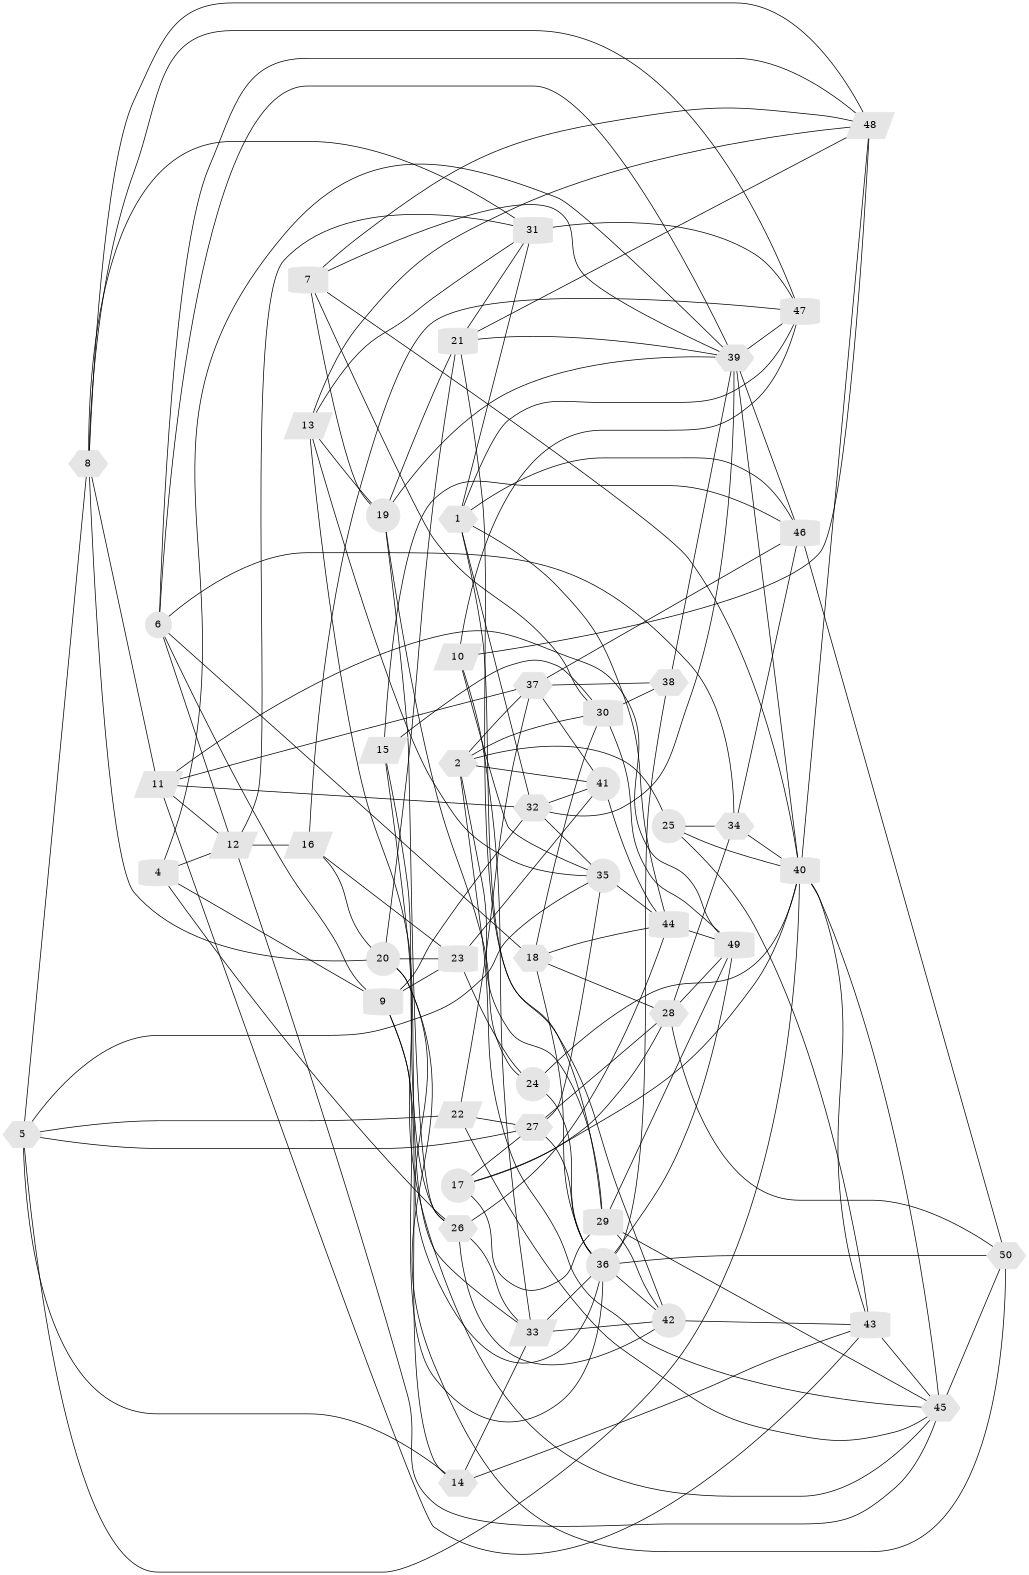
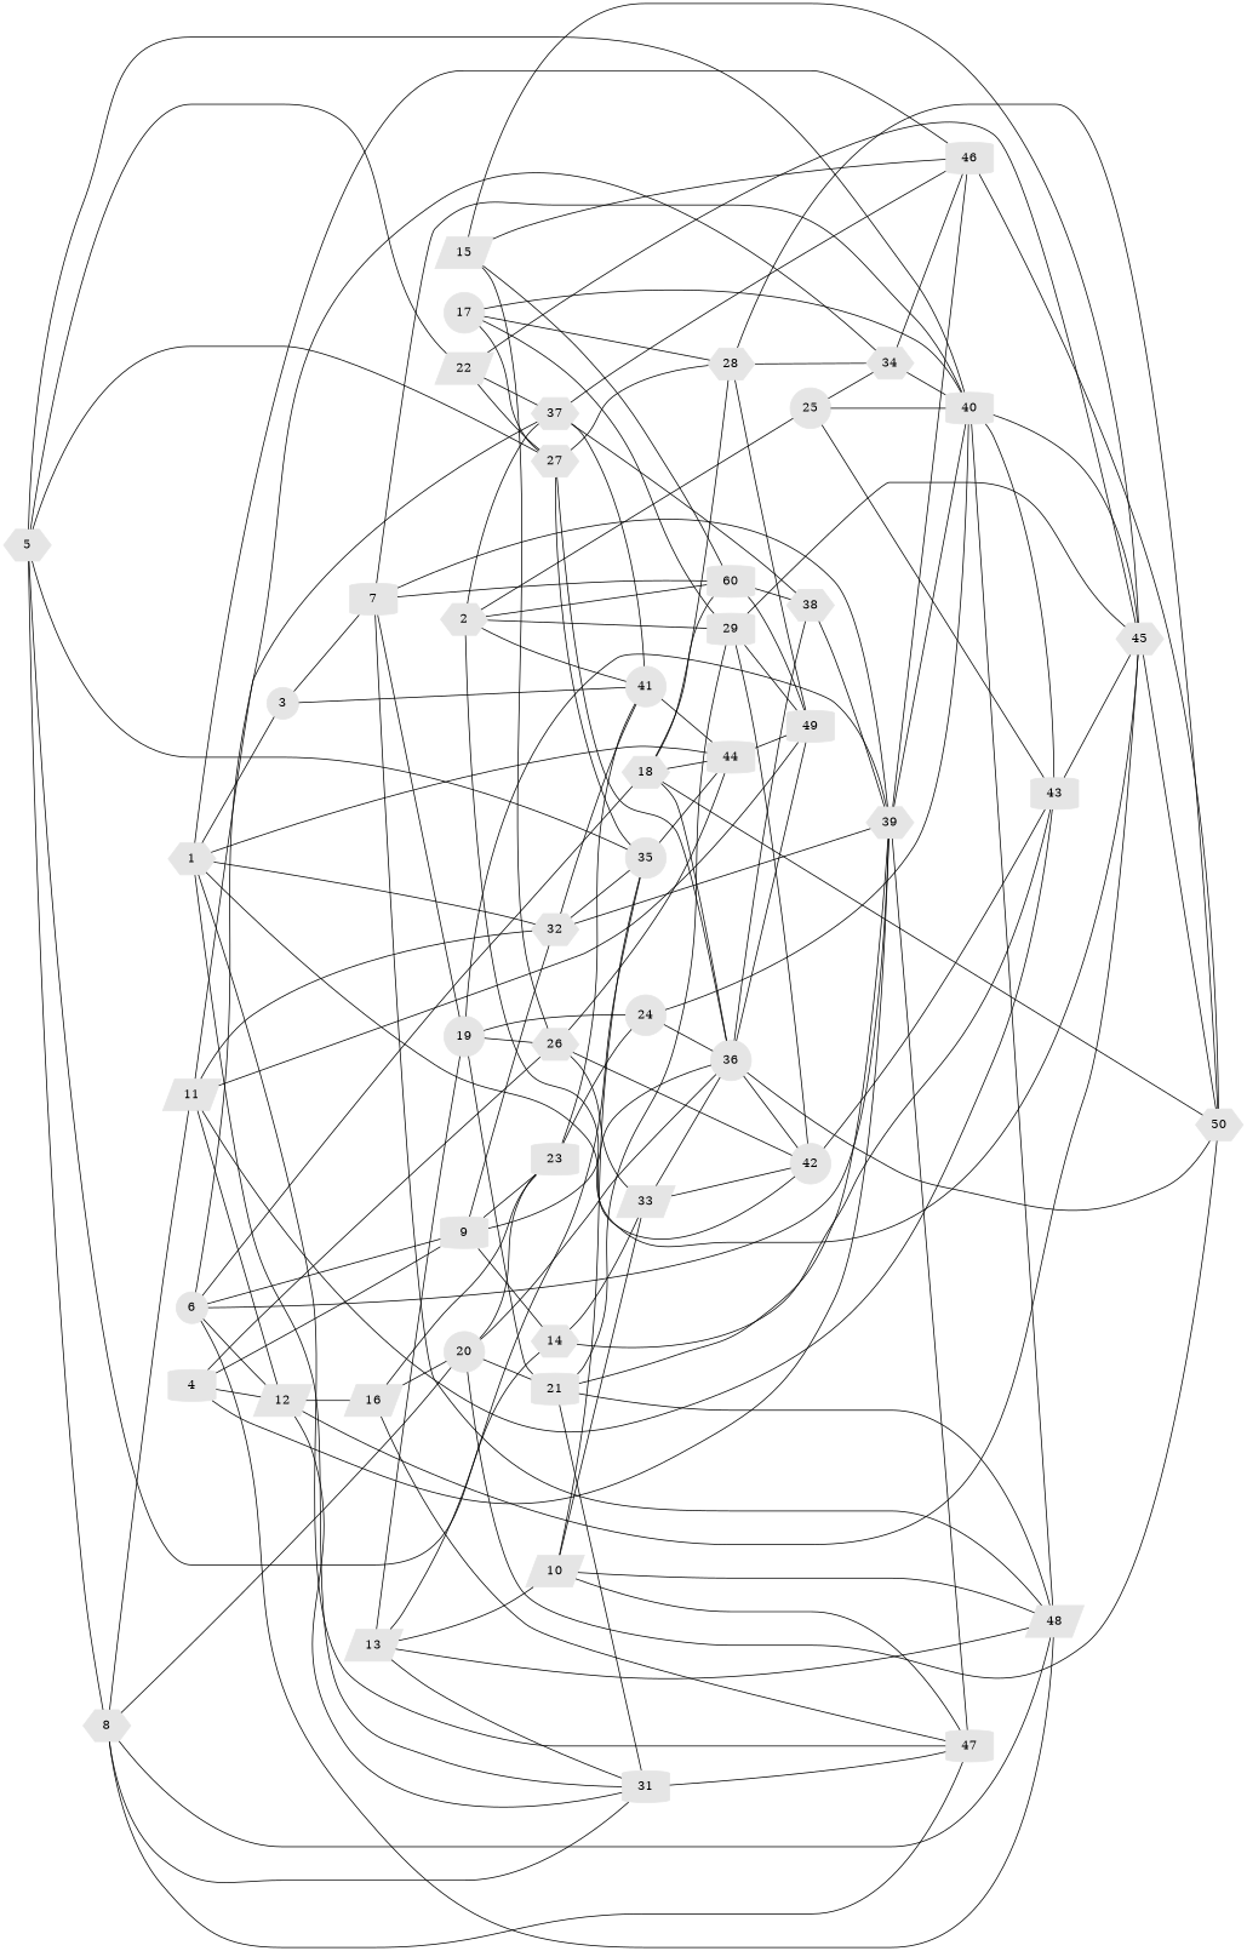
  graph {
    rankdir=LR
    node [color=gray90 shape=hexagon style=filled]
    edge [weight=1.0]
+   3 [shape=circle]
    1
    31 [shape=cylinder]
    32
    42 [shape=circle]
    44 [shape=cylinder]
    47 [shape=cylinder]
    46 [shape=cylinder]
    41 [shape=circle]
    7 [shape=cylinder]
    39
    35 [shape=circle]
    43 [shape=cylinder]
    49 [shape=cylinder]
    25 [shape=circle]
    2
    29 [shape=cylinder]
-   30 [shape=cylinder]
+   30 [shape=cylinder label=60]
    37
    45
    40 [shape=cylinder]
    34
    38
    50
    48 [shape=parallelogram]
    19 [shape=circle]
    4 [shape=cylinder]
    9 [shape=cylinder]
    12 [shape=parallelogram]
    26
    14
    23 [shape=cylinder]
    36 [shape=circle]
    16 [shape=parallelogram]
    33 [shape=parallelogram]
    5
    8
    22 [shape=parallelogram]
    27
    11 [shape=parallelogram]
    20 [shape=circle]
    28
    6 [shape=circle]
    18
    21 [shape=cylinder]
    24 [shape=circle]
    10 [shape=parallelogram]
    13 [shape=parallelogram]
    15 [shape=parallelogram]
    17 [shape=circle]
+   3 -- 41
+   3 -- 7
+   1 -- 3
    1 -- 31
    1 -- 32
    1 -- 42
    1 -- 44
    1 -- 47
    1 -- 46
    31 -- 47
    32 -- 41
    32 -- 39
    32 -- 35
    42 -- 43
    44 -- 49
    46 -- 50
    41 -- 44
    7 -- 39
    7 -- 30
    7 -- 40
    7 -- 48
    7 -- 19
    39 -- 47
    39 -- 46
    39 -- 40
    35 -- 44
    43 -- 45
    25 -- 43
    25 -- 40
    25 -- 34
    2 -- 41
    2 -- 25
    2 -- 29
    2 -- 30
    2 -- 37
    2 -- 45
    29 -- 42
    29 -- 49
    29 -- 45
    30 -- 49
    30 -- 38
    37 -- 46
    37 -- 41
    37 -- 38
    45 -- 50
    40 -- 43
    40 -- 45
    40 -- 48
    34 -- 46
    34 -- 40
    38 -- 39
    19 -- 39
    19 -- 26
    19 -- 21
    19 -- 24
    4 -- 39
    4 -- 9
    4 -- 12
    4 -- 26
    9 -- 32
    9 -- 14
    9 -- 23
    9 -- 36
    12 -- 31
    12 -- 45
    12 -- 16
    26 -- 42
    26 -- 44
    26 -- 33
    14 -- 43
    14 -- 33
    23 -- 41
    23 -- 24
    36 -- 42
    36 -- 49
    36 -- 38
    36 -- 50
    16 -- 47
    16 -- 23
    16 -- 20
    33 -- 42
    33 -- 36
    5 -- 35
    5 -- 40
    5 -- 14
    5 -- 8
    5 -- 22
    5 -- 27
    8 -- 31
    8 -- 47
    8 -- 48
    8 -- 11
    8 -- 20
    22 -- 37
    22 -- 45
    22 -- 27
    27 -- 35
    27 -- 36
    27 -- 28
    11 -- 32
    11 -- 43
    11 -- 49
    11 -- 37
    11 -- 12
    20 -- 50
    20 -- 23
    20 -- 36
    20 -- 21
    28 -- 49
    28 -- 34
    28 -- 50
    6 -- 39
    6 -- 34
    6 -- 48
    6 -- 9
    6 -- 12
    6 -- 18
    18 -- 44
    18 -- 30
+   18 -- 50
    18 -- 36
    18 -- 28
    21 -- 31
    21 -- 39
    21 -- 29
    21 -- 48
    24 -- 40
    24 -- 36
    10 -- 47
    10 -- 35
    10 -- 48
    10 -- 33
    13 -- 31
    13 -- 35
    13 -- 48 [weight=2.0]
    13 -- 19
-   13 -- 33
+   13 -- 10
    15 -- 46
    15 -- 30
    15 -- 45
    15 -- 26
    17 -- 29
    17 -- 40
    17 -- 27
    17 -- 28
  }
